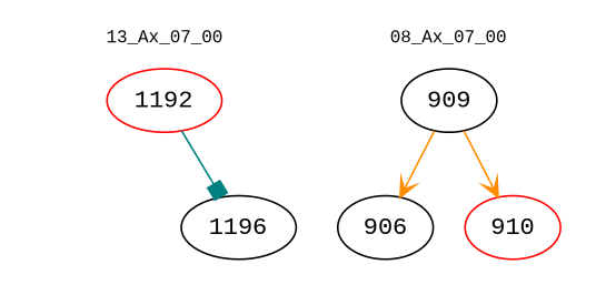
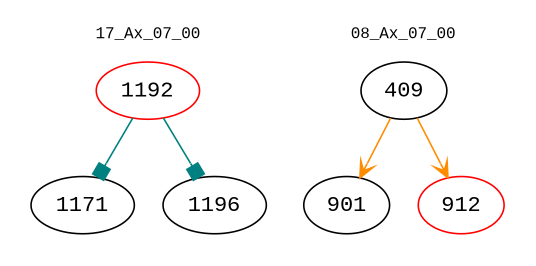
  digraph {
    fontname="Liberation Mono"
    node [color=black fontname="Liberation Mono"]
    edge [arrowhead=box color=teal fontname="Liberation Mono"]
    n1 [color=red label=1192]
+   n2 [label=1171]
    n3 [label=1196]
-   n4 [label=909]
-   n5 [label=906]
-   n6 [color=red label=910]
+   n4 [label=409]
+   n5 [label=901]
+   n6 [color=red label=912]
    subgraph cluster_1 {
      color=white
      fontsize=10
-     label="13_Ax_07_00"
+     label="17_Ax_07_00"
      n1
+     n2
      n3
    }
    subgraph cluster_2 {
      color=white
      fontsize=10
      label="08_Ax_07_00"
      n4
      n5
      n6
    }
+   n1 -> n2
    n1 -> n3
    n4 -> n5 [arrowhead=vee color=darkorange]
    n4 -> n6 [arrowhead=vee color=darkorange]
  }
